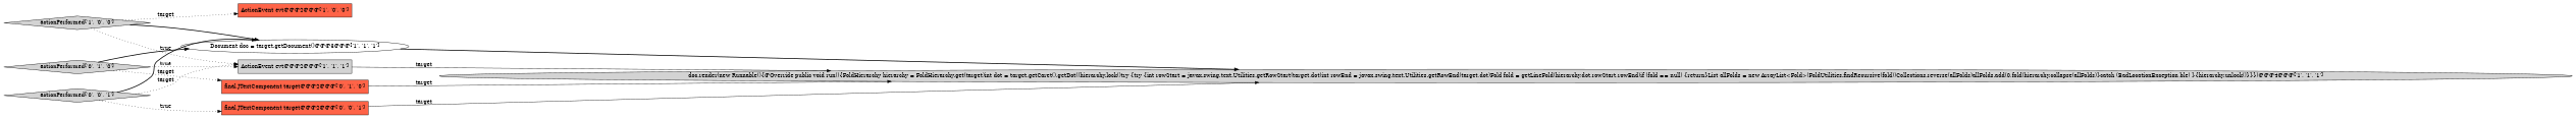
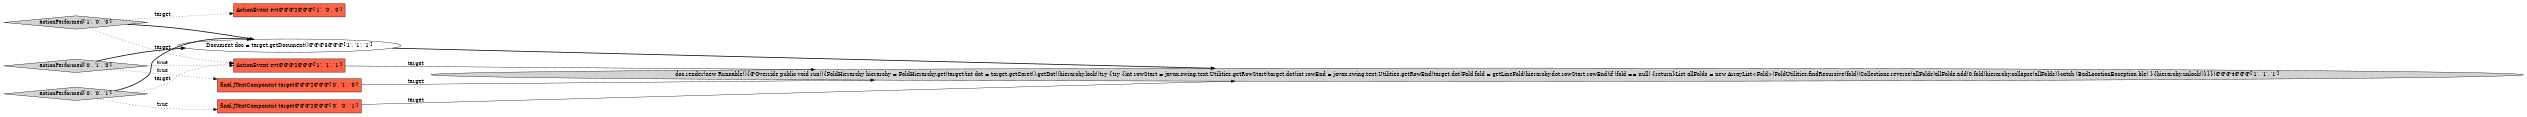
  digraph {
    rankdir=LR
    node [fillcolor=tomato shape=box style=filled]
    edge [style=dotted]
-   n1 [fillcolor=lightgray label="ActionEvent evt@@@2@@@['1', '1', '1']"]
+   n1 [label="ActionEvent evt@@@2@@@['1', '1', '1']"]
    n2 [fillcolor=lightgray label="doc.render(new Runnable(){@Override public void run(){FoldHierarchy hierarchy = FoldHierarchy.get(target)int dot = target.getCaret().getDot()hierarchy.lock()try {try {int rowStart = javax.swing.text.Utilities.getRowStart(target,dot)int rowEnd = javax.swing.text.Utilities.getRowEnd(target,dot)Fold fold = getLineFold(hierarchy,dot,rowStart,rowEnd)if (fold == null) {return}List allFolds = new ArrayList<Fold>(FoldUtilities.findRecursive(fold))Collections.reverse(allFolds)allFolds.add(0,fold)hierarchy.collapse(allFolds)}catch (BadLocationException ble) }{hierarchy.unlock()}}})@@@4@@@['1', '1', '1']" shape=ellipse]
    n3 [fillcolor=lightgray label="actionPerformed['1', '0', '0']" shape=diamond]
    n4 [label="ActionEvent evt@@@2@@@['1', '0', '0']"]
    n5 [fillcolor=white label="Document doc = target.getDocument()@@@3@@@['1', '1', '1']" shape=ellipse]
    n6 [fillcolor=lightgray label="actionPerformed['0', '1', '0']" shape=diamond]
    n7 [label="final JTextComponent target@@@2@@@['0', '1', '0']"]
    n8 [label="final JTextComponent target@@@2@@@['0', '0', '1']"]
    n9 [fillcolor=lightgray label="actionPerformed['0', '0', '1']" shape=diamond]
    n1 -> n2 [label=target style=solid]
-   n3 -> n1 [label=true]
+   n3 -> n1 [label=target]
    n3 -> n4 [label=target]
    n3 -> n5 [style=bold]
    n5 -> n2 [style=bold]
    n6 -> n1 [label=true]
    n6 -> n5 [style=bold]
-   n6 -> n7 [label=target]
+   n6 -> n7 [label=true]
    n7 -> n2 [label=target style=solid]
    n8 -> n2 [label=target style=solid]
    n9 -> n1 [label=target]
    n9 -> n5 [style=bold]
    n9 -> n8 [label=true]
  }
